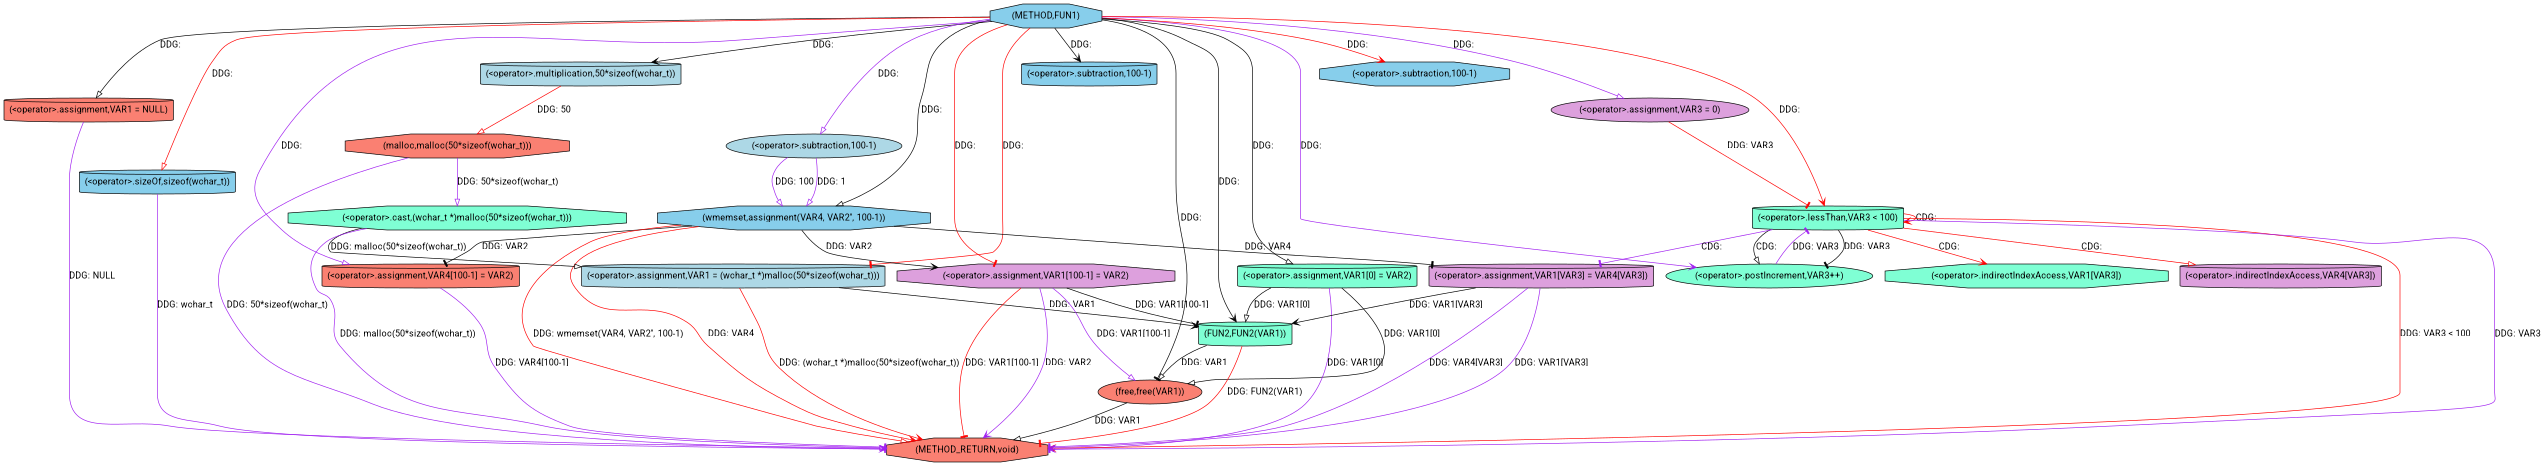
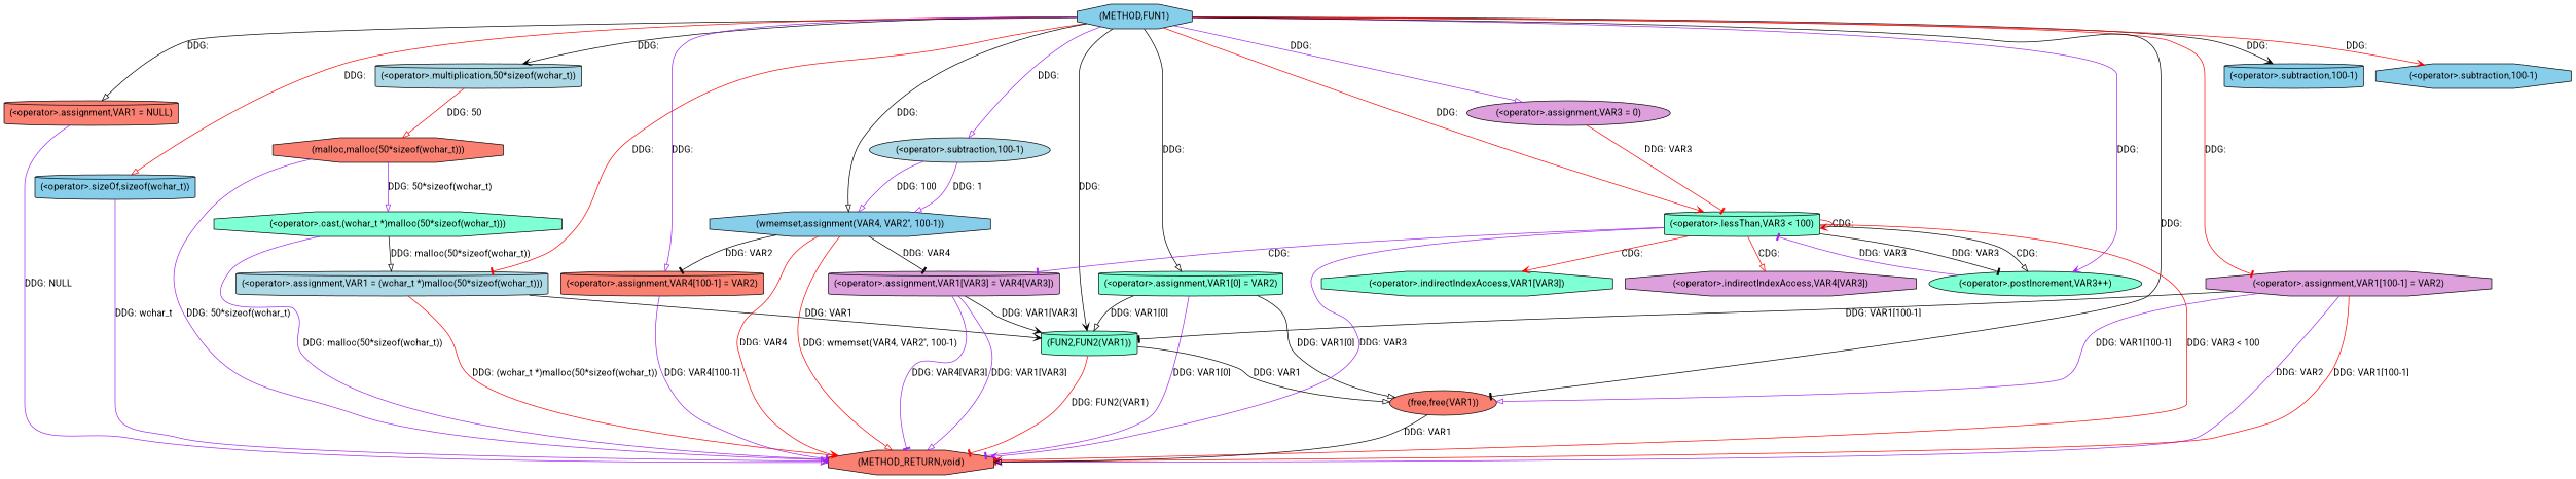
  digraph {
    fontname=Roboto
    node [fillcolor=aquamarine fontname=Roboto shape=cylinder style=filled]
    edge [arrowhead=onormal color=black fontname=Roboto]
    n1 [fillcolor=skyblue label="(METHOD,FUN1)" shape=octagon]
    n2 [fillcolor=salmon label="(<operator>.assignment,VAR1 = NULL)"]
    n3 [fillcolor=lightblue label="(<operator>.assignment,VAR1 = (wchar_t *)malloc(50*sizeof(wchar_t)))"]
    n4 [fillcolor=lightblue label="(<operator>.multiplication,50*sizeof(wchar_t))"]
    n5 [fillcolor=skyblue label="(<operator>.sizeOf,sizeof(wchar_t))"]
    n6 [label="(<operator>.assignment,VAR1[0] = VAR2)"]
    n7 [fillcolor=skyblue label="(wmemset,assignment(VAR4, VAR2'', 100-1))" shape=octagon]
    n8 [fillcolor=lightblue label="(<operator>.subtraction,100-1)" shape=ellipse]
    n9 [fillcolor=salmon label="(<operator>.assignment,VAR4[100-1] = VAR2)"]
    n10 [fillcolor=skyblue label="(<operator>.subtraction,100-1)"]
    n11 [fillcolor=plum label="(<operator>.assignment,VAR3 = 0)" shape=ellipse]
    n12 [label="(<operator>.lessThan,VAR3 < 100)"]
    n13 [label="(<operator>.postIncrement,VAR3++)" shape=ellipse]
    n14 [fillcolor=plum label="(<operator>.assignment,VAR1[100-1] = VAR2)" shape=octagon]
    n15 [fillcolor=skyblue label="(<operator>.subtraction,100-1)" shape=octagon]
    n16 [label="(FUN2,FUN2(VAR1))"]
    n17 [fillcolor=salmon label="(free,free(VAR1))" shape=ellipse]
    n18 [fillcolor=salmon label="(METHOD_RETURN,void)" shape=octagon]
    n19 [fillcolor=salmon label="(malloc,malloc(50*sizeof(wchar_t)))" shape=octagon]
    n20 [fillcolor=plum label="(<operator>.assignment,VAR1[VAR3] = VAR4[VAR3])"]
    n21 [label="(<operator>.indirectIndexAccess,VAR1[VAR3])" shape=octagon]
-   n22 [fillcolor=plum label="(<operator>.indirectIndexAccess,VAR4[VAR3])"]
+   n22 [fillcolor=plum label="(<operator>.indirectIndexAccess,VAR4[VAR3])" shape=octagon]
    n23 [label="(<operator>.cast,(wchar_t *)malloc(50*sizeof(wchar_t)))" shape=octagon]
    n1 -> n2 [label="DDG: "]
    n1 -> n3 [arrowhead=tee color=red label="DDG: "]
    n1 -> n4 [arrowhead=vee label="DDG: "]
    n1 -> n5 [color=red label="DDG: "]
    n1 -> n6 [label="DDG: "]
    n1 -> n7 [label="DDG: "]
    n1 -> n8 [color=purple label="DDG: "]
    n1 -> n9 [color=purple label="DDG: "]
    n1 -> n10 [arrowhead=vee label="DDG: "]
    n1 -> n11 [color=purple label="DDG: "]
    n1 -> n12 [arrowhead=vee color=red label="DDG: "]
    n1 -> n13 [arrowhead=vee color=purple label="DDG: "]
    n1 -> n14 [arrowhead=tee color=red label="DDG: "]
    n1 -> n15 [arrowhead=vee color=red label="DDG: "]
    n1 -> n16 [arrowhead=vee label="DDG: "]
    n1 -> n17 [arrowhead=tee label="DDG: "]
    n2 -> n18 [color=purple label="DDG: NULL"]
    n3 -> n16 [arrowhead=vee label="DDG: VAR1"]
    n3 -> n18 [arrowhead=vee color=red label="DDG: (wchar_t *)malloc(50*sizeof(wchar_t))"]
    n4 -> n19 [color=red label="DDG: 50"]
    n5 -> n18 [arrowhead=vee color=purple label="DDG: wchar_t"]
    n6 -> n16 [label="DDG: VAR1[0]"]
    n6 -> n17 [label="DDG: VAR1[0]"]
    n6 -> n18 [arrowhead=tee color=purple label="DDG: VAR1[0]"]
    n7 -> n9 [arrowhead=tee label="DDG: VAR2"]
-   n7 -> n14 [arrowhead=vee label="DDG: VAR2"]
    n7 -> n18 [arrowhead=vee color=red label="DDG: VAR4"]
    n7 -> n18 [color=red label="DDG: wmemset(VAR4, VAR2'', 100-1)"]
    n7 -> n20 [arrowhead=tee label="DDG: VAR4"]
    n8 -> n7 [color=purple label="DDG: 100"]
    n8 -> n7 [color=purple label="DDG: 1"]
    n9 -> n18 [arrowhead=tee color=purple label="DDG: VAR4[100-1]"]
    n11 -> n12 [arrowhead=tee color=red label="DDG: VAR3"]
    n12 -> n12 [arrowhead=vee color=red label="CDG: "]
    n12 -> n13 [arrowhead=tee label="DDG: VAR3"]
    n12 -> n13 [label="CDG: "]
    n12 -> n18 [arrowhead=vee color=red label="DDG: VAR3 < 100"]
    n12 -> n18 [arrowhead=vee color=purple label="DDG: VAR3"]
    n12 -> n20 [arrowhead=tee color=purple label="CDG: "]
    n12 -> n21 [arrowhead=vee color=red label="CDG: "]
    n12 -> n22 [color=red label="CDG: "]
    n13 -> n12 [arrowhead=tee color=purple label="DDG: VAR3"]
    n14 -> n16 [arrowhead=tee label="DDG: VAR1[100-1]"]
    n14 -> n17 [color=purple label="DDG: VAR1[100-1]"]
    n14 -> n18 [arrowhead=vee color=purple label="DDG: VAR2"]
    n14 -> n18 [arrowhead=tee color=red label="DDG: VAR1[100-1]"]
    n16 -> n17 [label="DDG: VAR1"]
    n16 -> n18 [arrowhead=tee color=red label="DDG: FUN2(VAR1)"]
    n17 -> n18 [label="DDG: VAR1"]
    n19 -> n18 [arrowhead=tee color=purple label="DDG: 50*sizeof(wchar_t)"]
    n19 -> n23 [color=purple label="DDG: 50*sizeof(wchar_t)"]
    n20 -> n16 [arrowhead=vee label="DDG: VAR1[VAR3]"]
    n20 -> n18 [arrowhead=tee color=purple label="DDG: VAR4[VAR3]"]
    n20 -> n18 [color=purple label="DDG: VAR1[VAR3]"]
    n23 -> n3 [label="DDG: malloc(50*sizeof(wchar_t))"]
    n23 -> n18 [color=purple label="DDG: malloc(50*sizeof(wchar_t))"]
  }
